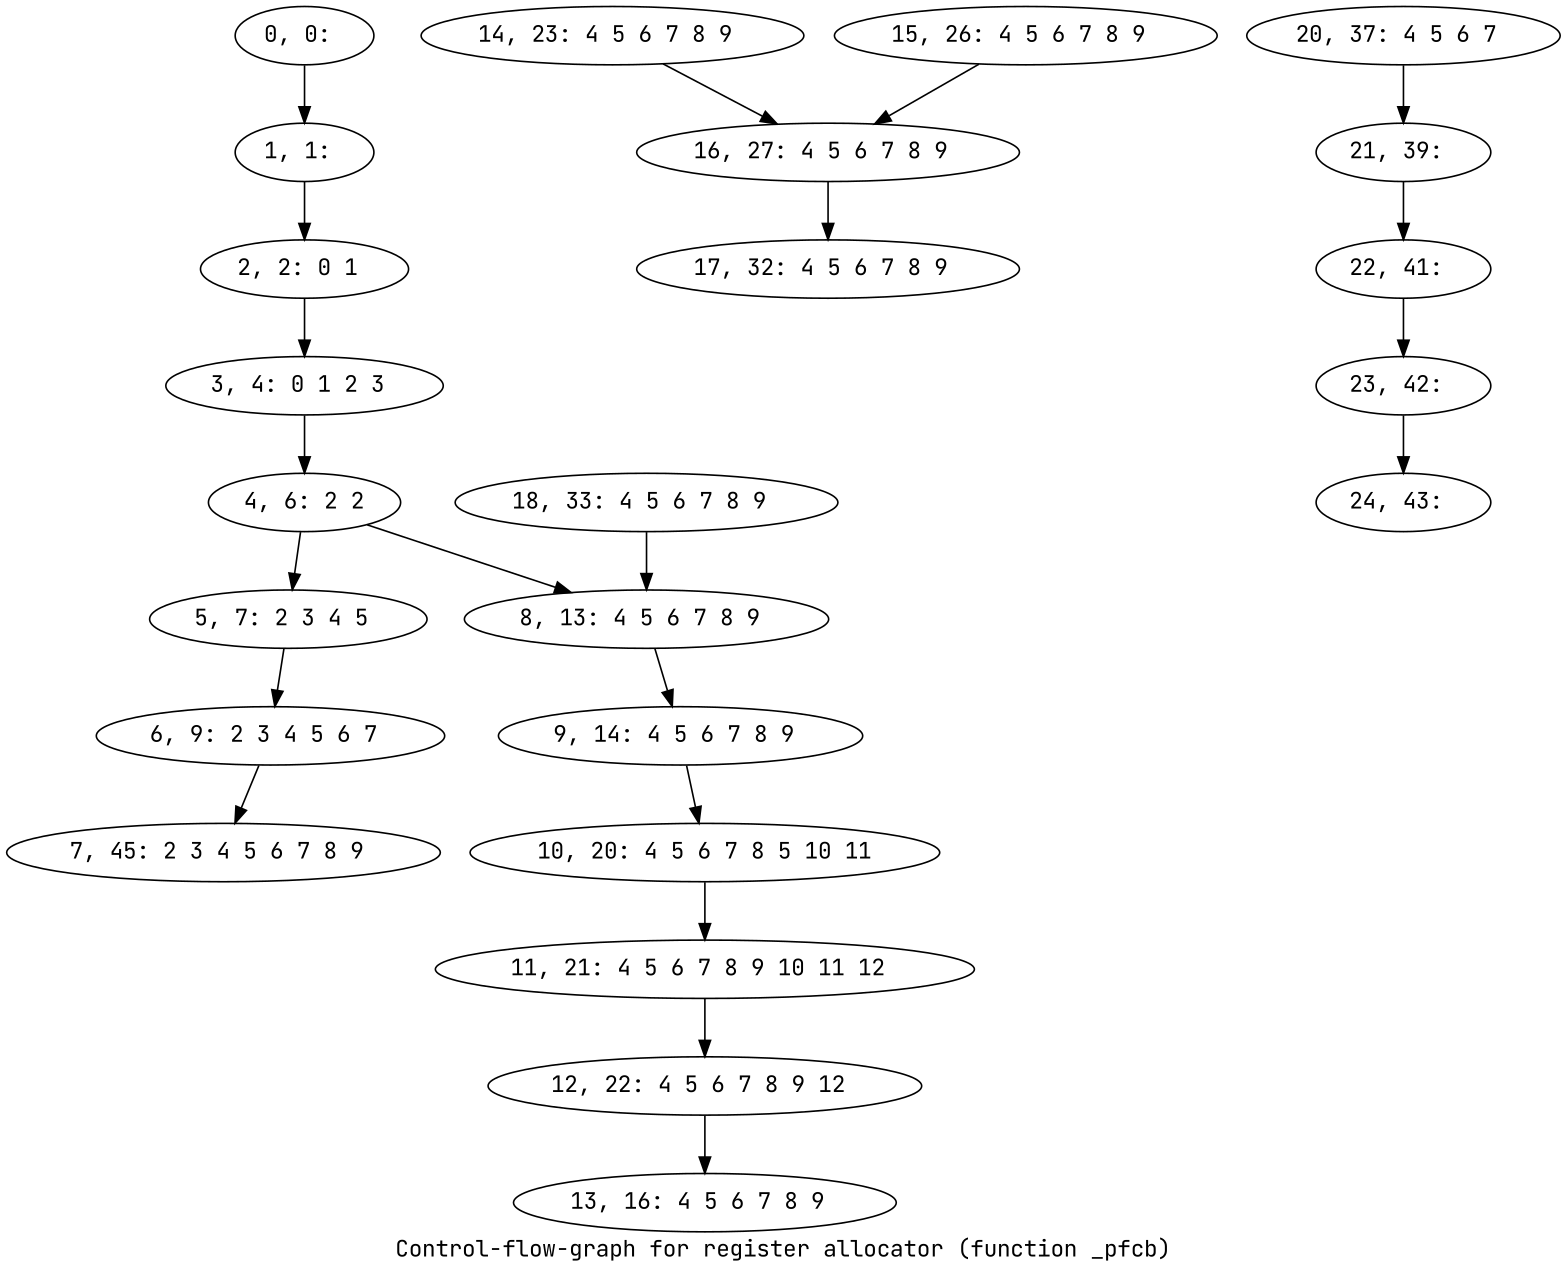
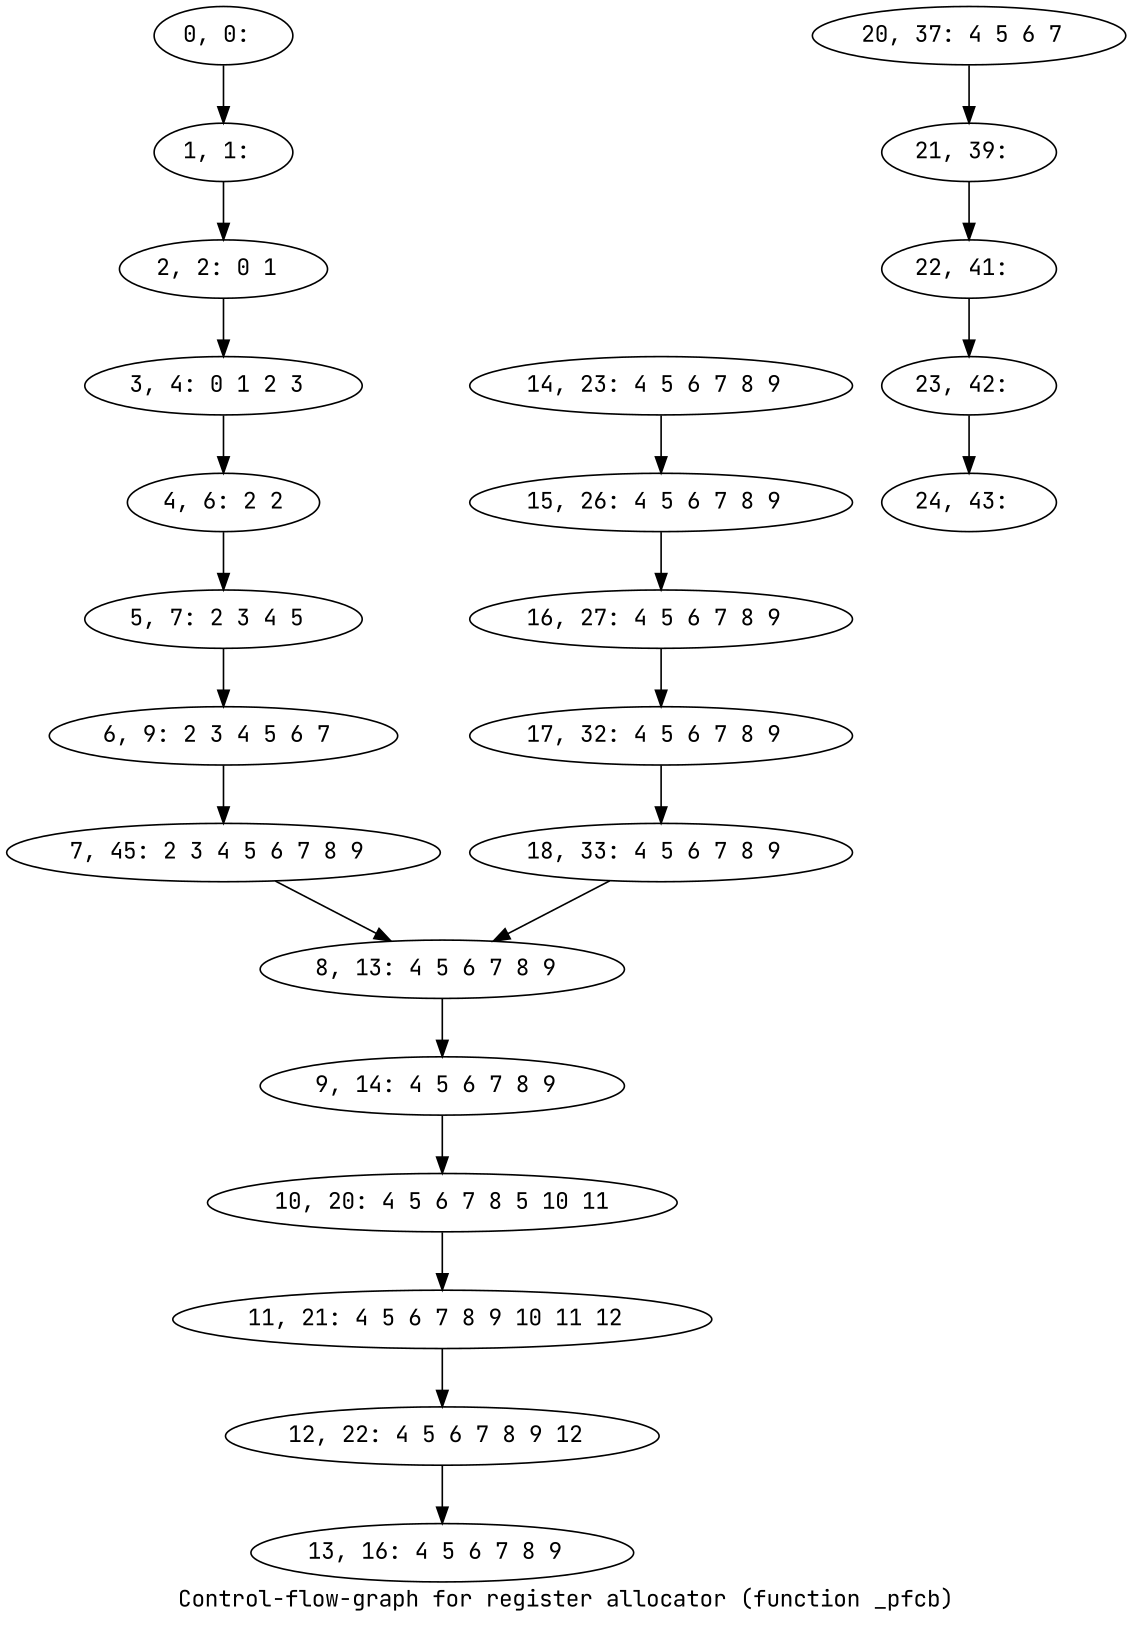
  digraph {
    fontname="JetBrains Mono"
    label="Control-flow-graph for register allocator (function _pfcb)"
    node [fontname="JetBrains Mono"]
    edge [fontname="JetBrains Mono"]
    n1 [label="0, 0: "]
    n2 [label="1, 1: "]
    n3 [label="2, 2: 0 1 "]
    n4 [label="3, 4: 0 1 2 3 "]
    n5 [label="4, 6: 2 2"]
    n6 [label="5, 7: 2 3 4 5 "]
    n7 [label="6, 9: 2 3 4 5 6 7 "]
    n8 [label="7, 45: 2 3 4 5 6 7 8 9 "]
    n9 [label="8, 13: 4 5 6 7 8 9 "]
    n10 [label="9, 14: 4 5 6 7 8 9 "]
    n11 [label="10, 20: 4 5 6 7 8 5 10 11"]
    n12 [label="11, 21: 4 5 6 7 8 9 10 11 12 "]
    n13 [label="12, 22: 4 5 6 7 8 9 12 "]
    n14 [label="13, 16: 4 5 6 7 8 9 "]
    n15 [label="14, 23: 4 5 6 7 8 9 "]
    n16 [label="15, 26: 4 5 6 7 8 9 "]
    n17 [label="16, 27: 4 5 6 7 8 9 "]
    n18 [label="17, 32: 4 5 6 7 8 9 "]
    n19 [label="18, 33: 4 5 6 7 8 9 "]
    n20 [label="20, 37: 4 5 6 7 "]
    n21 [label="21, 39: "]
    n22 [label="22, 41: "]
    n23 [label="23, 42: "]
    n24 [label="24, 43: "]
    n1 -> n2
    n2 -> n3
    n3 -> n4
    n4 -> n5
    n5 -> n6
    n6 -> n7
    n7 -> n8
-   n5 -> n9
+   n8 -> n9
    n9 -> n10
    n10 -> n11
    n11 -> n12
    n12 -> n13
    n13 -> n14
-   n15 -> n17
+   n15 -> n16
    n16 -> n17
    n17 -> n18
+   n18 -> n19
    n19 -> n9
    n20 -> n21
    n21 -> n22
    n22 -> n23
    n23 -> n24
  }
